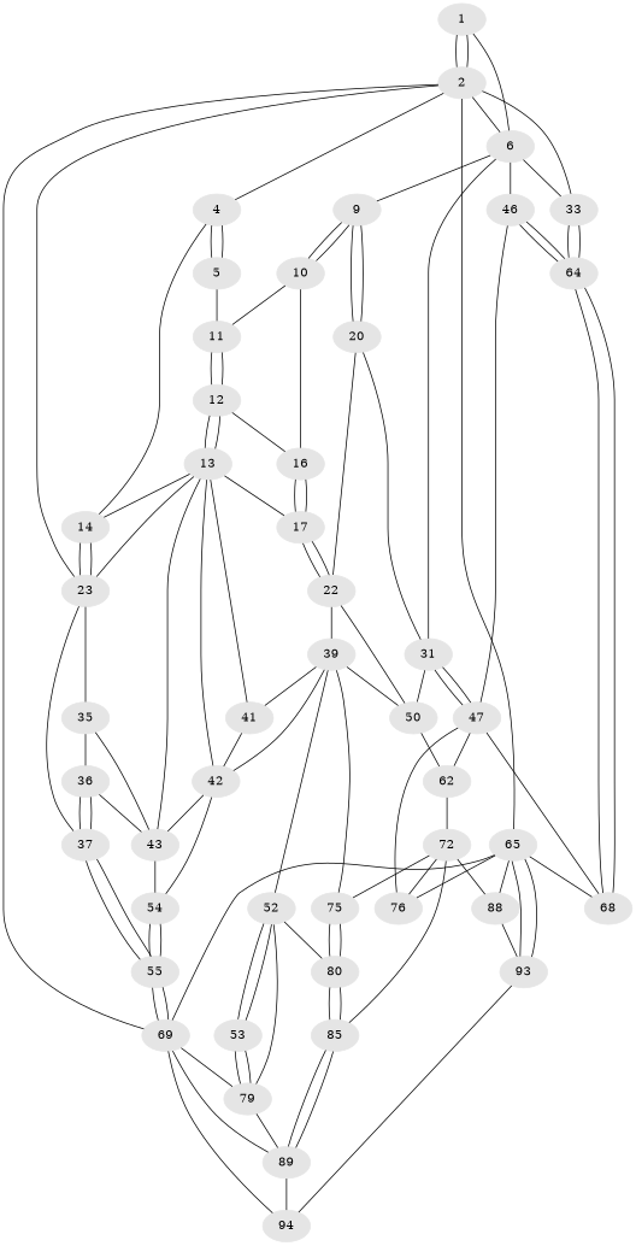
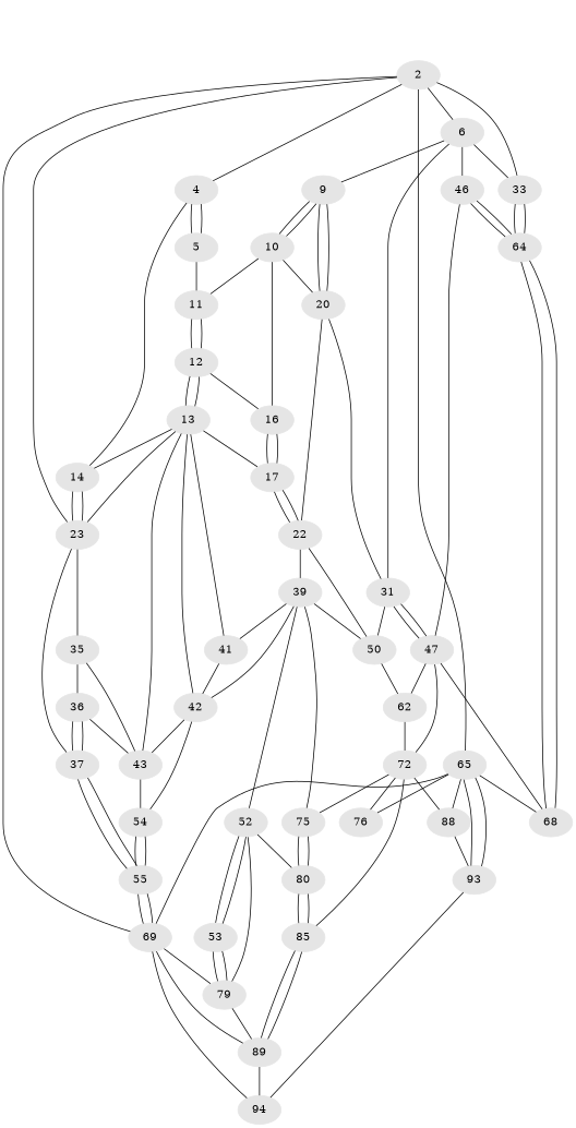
  graph {
    node [color=gray90 style=filled]
    2 [super="+3+19"]
-   1
    6 [super="+7"]
    4
    23 [super="+29+24"]
    33
    65 [super="+66"]
    69 [super="+70+82"]
    9
    31 [super="+32"]
    46
    5
    14
    35
    37
    64
    68
    76 [super="+77+86"]
    88 [super="+92"]
    93
    79 [super="+81"]
    89 [super="+90"]
    94
    11
    12
    10 [super="+15"]
    20 [super="+21"]
    50 [super="+63"]
    47 [super="+60"]
    16
    22 [super="+38"]
    17
    13 [super="+18"]
    41
    42 [super="+45"]
    43 [super="+44"]
    54
    39 [super="+40+56"]
    52 [super="+59"]
    75
    62
    36
    55
    53
    80
    72 [super="+73"]
    85
    2 -- 6 [weight=2]
    2 -- 4
    2 -- 23
    2 -- 33
    2 -- 65
    2 -- 69
-   1 -- 2
-   1 -- 2
-   1 -- 6
    6 -- 33
    6 -- 9
    6 -- 31
    6 -- 46
    4 -- 5
    4 -- 5
    4 -- 14
    23 -- 35
    23 -- 37
    33 -- 64
    33 -- 64
    65 -- 69
    65 -- 68
    65 -- 76 [weight=2]
    65 -- 88
    65 -- 93
    65 -- 93
    69 -- 79
    69 -- 89
    69 -- 94
    9 -- 10
    9 -- 10
    9 -- 20
    9 -- 20
    31 -- 50
    31 -- 47
    31 -- 47
    46 -- 64
    46 -- 64
    46 -- 47
    5 -- 11
    14 -- 23
    14 -- 23
    35 -- 43
    35 -- 36
    37 -- 55
    37 -- 55
    64 -- 68
    64 -- 68
    88 -- 93
    93 -- 94
    79 -- 89
    89 -- 94
    11 -- 12
    11 -- 12
    12 -- 16
    12 -- 13
    12 -- 13
    10 -- 11
+   10 -- 20
    10 -- 16
    20 -- 31
    20 -- 22
    50 -- 62
    47 -- 68
-   47 -- 76
+   47 -- 72
    47 -- 62
    16 -- 17
    16 -- 17
    22 -- 50
    22 -- 39 [weight=2]
    17 -- 22
    17 -- 22
    13 -- 23
    13 -- 14
    13 -- 17
    13 -- 41
    13 -- 42
    13 -- 43
    41 -- 42
    42 -- 43
    42 -- 54
    43 -- 54
    54 -- 55
    54 -- 55
    39 -- 50
    39 -- 41
    39 -- 42
    39 -- 52 [weight=2]
    39 -- 75
    52 -- 79
    52 -- 53
    52 -- 53
    52 -- 80
    75 -- 80
    75 -- 80
    62 -- 72
    36 -- 37
    36 -- 37
    36 -- 43
    55 -- 69
    55 -- 69
    53 -- 79
    53 -- 79
    80 -- 85
    80 -- 85
    72 -- 76 [weight=2]
    72 -- 88 [weight=2]
    72 -- 75
    72 -- 85
    85 -- 89
    85 -- 89
  }
